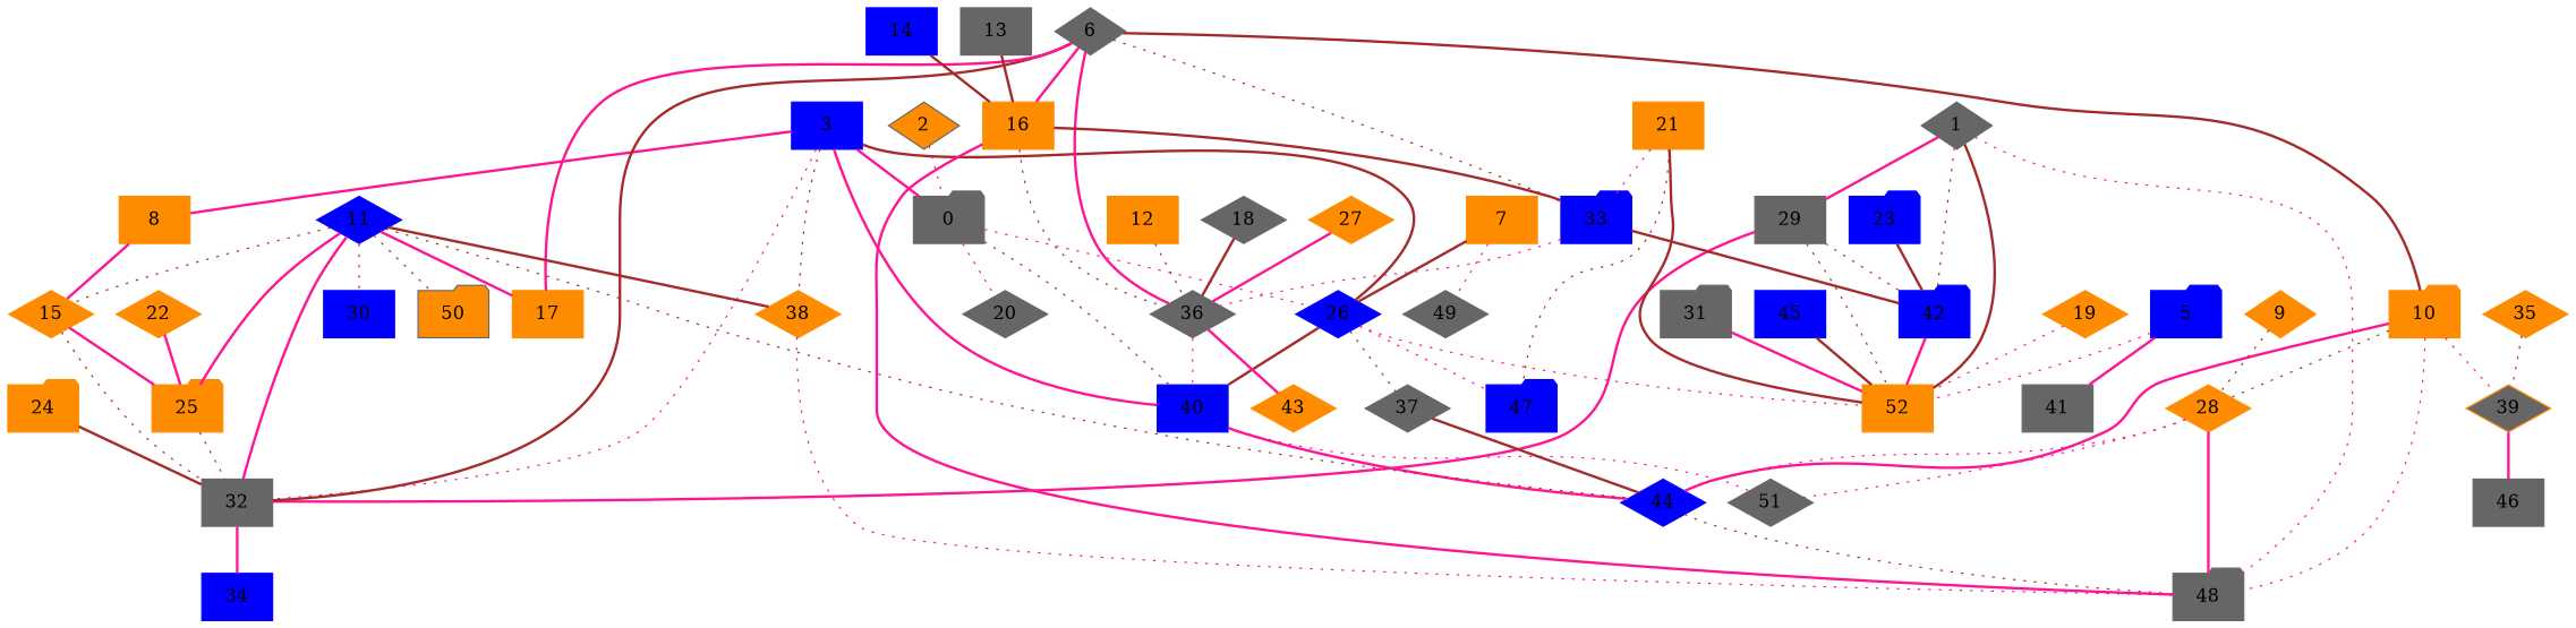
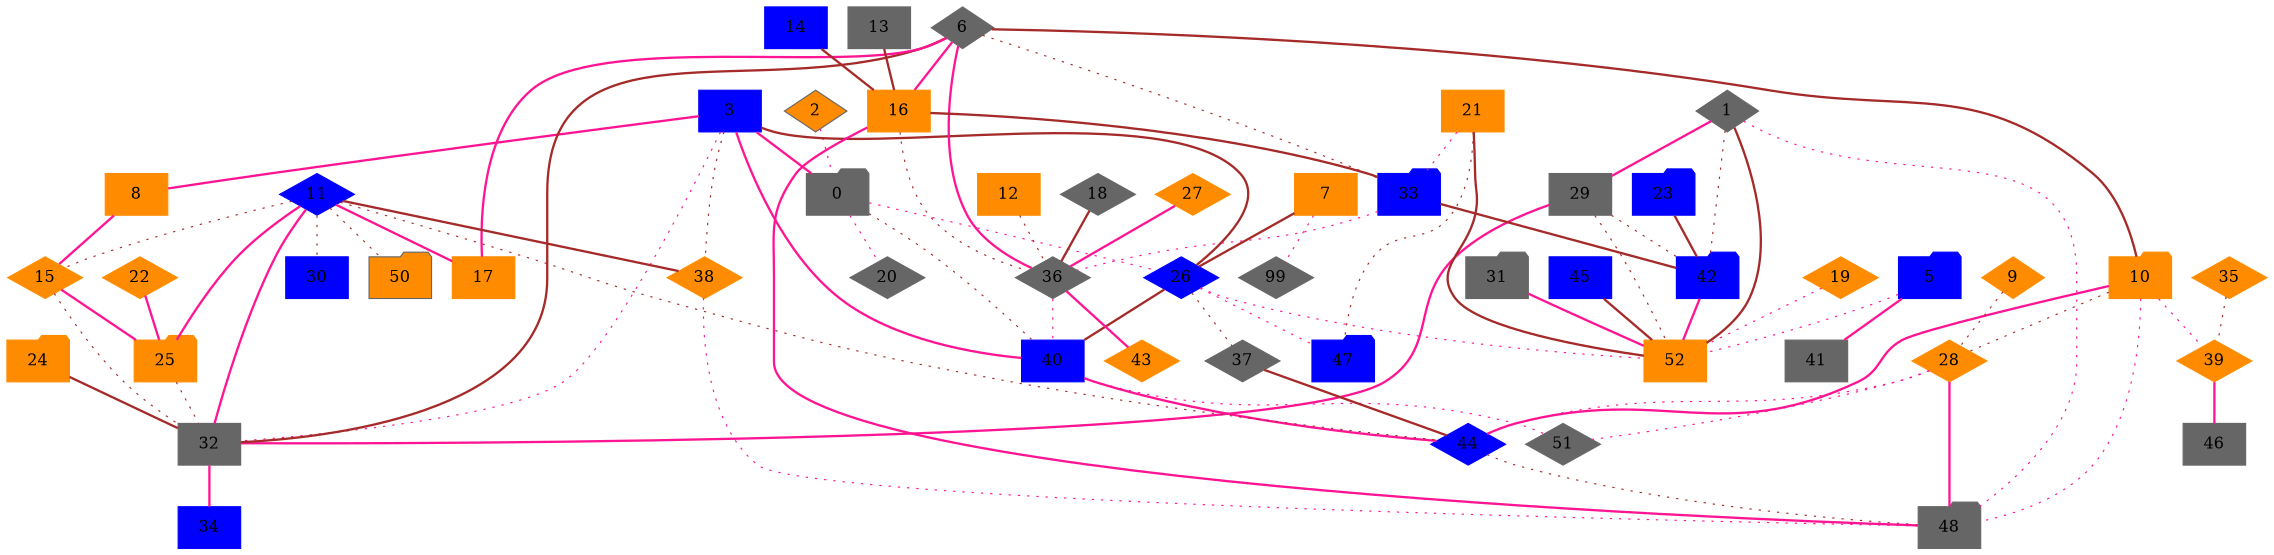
  graph {
    node [color=darkorange shape=diamond style=filled]
    edge [color=deeppink style=bold weight=1.0]
    1 [color=gray40]
    29 [color=gray40 shape=box]
    42 [color=blue shape=folder]
    48 [color=gray40 shape=folder]
    52 [shape=box]
    32 [color=gray40 shape=box]
    2 [color=gray40 fillcolor=darkorange]
    n8 [color=gray40 label=0 shape=folder]
    26 [color=blue]
    40 [color=blue shape=box]
    20 [color=gray40]
    3 [color=blue shape=box]
    8 [shape=box]
    38
    15
    47 [color=blue shape=folder]
    37 [color=gray40]
    34 [color=blue shape=box]
    44 [color=blue]
    51 [color=gray40]
    5 [color=blue shape=folder]
    41 [color=gray40 shape=box]
    6 [color=gray40]
    10 [shape=folder]
    16 [shape=box]
    17 [shape=box]
    33 [color=blue shape=folder]
    36 [color=gray40]
    28
-   39 [fillcolor=gray40]
+   39
    43
    7 [shape=box]
-   49 [color=gray40]
+   49 [color=gray40 label=99]
    25 [shape=folder]
    9
    46 [color=gray40 shape=box]
    11 [color=blue]
    30 [color=blue shape=box]
    50 [color=gray40 fillcolor=darkorange shape=folder]
    12 [shape=box]
    13 [color=gray40 shape=box]
    14 [color=blue shape=box]
    18 [color=gray40]
    19
    21 [shape=box]
    22
    23 [color=blue shape=folder]
    24 [shape=folder]
    27
    31 [color=gray40 shape=folder]
    35
    45 [color=blue shape=box]
    1 -- 29
    1 -- 42 [color=brown style=dotted weight=2.0]
    1 -- 48 [style=dotted]
    1 -- 52 [color=brown]
    29 -- 42 [color=brown style=dotted weight=2.0]
    29 -- 52 [color=brown style=dotted]
    29 -- 32
    42 -- 52 [weight=2.0]
    32 -- 34
    2 -- n8 [style=dotted]
    n8 -- 26 [style=dotted weight=2.0]
    n8 -- 40 [color=brown style=dotted weight=2.0]
    n8 -- 20 [style=dotted]
    26 -- 52 [style=dotted]
    26 -- 40 [color=brown]
    26 -- 47 [style=dotted]
    26 -- 37 [color=brown style=dotted]
    40 -- 44
    40 -- 51 [style=dotted weight=2.0]
    3 -- 32 [style=dotted]
    3 -- n8 [weight=2.0]
    3 -- 26 [color=brown]
    3 -- 40
    3 -- 8
    3 -- 38 [color=brown style=dotted]
    8 -- 15
    38 -- 48 [style=dotted]
    15 -- 32 [color=brown style=dotted weight=2.0]
    15 -- 25 [weight=2.0]
    37 -- 44 [color=brown]
    44 -- 48 [color=brown style=dotted weight=2.0]
    5 -- 52 [style=dotted]
    5 -- 41
    6 -- 32 [color=brown]
    6 -- 10 [color=brown]
    6 -- 16 [weight=2.0]
    6 -- 17
    6 -- 33 [color=brown style=dotted]
    6 -- 36
    10 -- 48 [style=dotted weight=2.0]
    10 -- 44
    10 -- 28 [color=brown style=dotted]
    10 -- 39 [style=dotted]
    16 -- 48
    16 -- 33 [color=brown weight=2.0]
    16 -- 36 [color=brown style=dotted weight=2.0]
    33 -- 42 [color=brown]
    33 -- 36 [style=dotted]
    36 -- 40 [style=dotted]
    36 -- 43
    28 -- 48 [weight=2.0]
    28 -- 44 [style=dotted]
    28 -- 51 [style=dotted]
    39 -- 46
    7 -- 26 [color=brown]
    7 -- 49 [style=dotted]
    25 -- 32 [color=brown style=dotted]
    9 -- 28 [color=brown style=dotted]
    11 -- 32
    11 -- 38 [color=brown]
    11 -- 15 [color=brown style=dotted weight=2.0]
    11 -- 44 [color=brown style=dotted]
    11 -- 17
    11 -- 25
    11 -- 30 [color=brown style=dotted]
    11 -- 50 [color=brown style=dotted]
    12 -- 36 [color=brown style=dotted]
    13 -- 16 [color=brown]
    14 -- 16 [color=brown]
    18 -- 36 [color=brown]
    19 -- 52 [style=dotted]
    21 -- 52 [color=brown]
    21 -- 47 [color=brown style=dotted]
    21 -- 33 [style=dotted]
    22 -- 25
    23 -- 42 [color=brown]
    24 -- 32 [color=brown]
    27 -- 36
    31 -- 52
    35 -- 39 [color=brown style=dotted]
    45 -- 52 [color=brown]
  }
